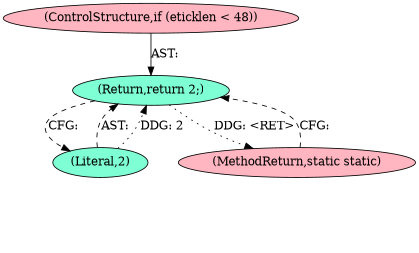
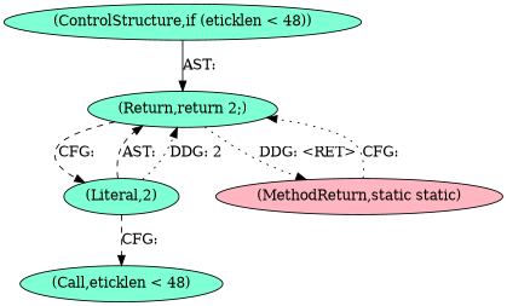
  digraph {
    fontname="DejaVu Serif"
    node [fillcolor=aquamarine fontname="DejaVu Serif" style=filled]
    edge [fontname="DejaVu Serif" style=dashed]
    n1 [label="(Return,return 2;)"]
    n2 [label="(Literal,2)"]
    n3 [fillcolor=lightpink label="(MethodReturn,static static)"]
-   n5 [fillcolor=lightpink label="(ControlStructure,if (eticklen < 48))"]
+   n4 [label="(Call,eticklen < 48)"]
+   n5 [label="(ControlStructure,if (eticklen < 48))"]
    n1 -> n2 [label="CFG: "]
    n1 -> n3 [label="DDG: <RET>" style=dotted]
    n2 -> n1 [label="AST: "]
    n2 -> n1 [label="DDG: 2" style=dotted]
-   n3 -> n1 [label="CFG: "]
+   n2 -> n4 [label="CFG: "]
+   n3 -> n1 [label="CFG: " style=dotted]
    n5 -> n1 [label="AST: " style=solid]
  }
